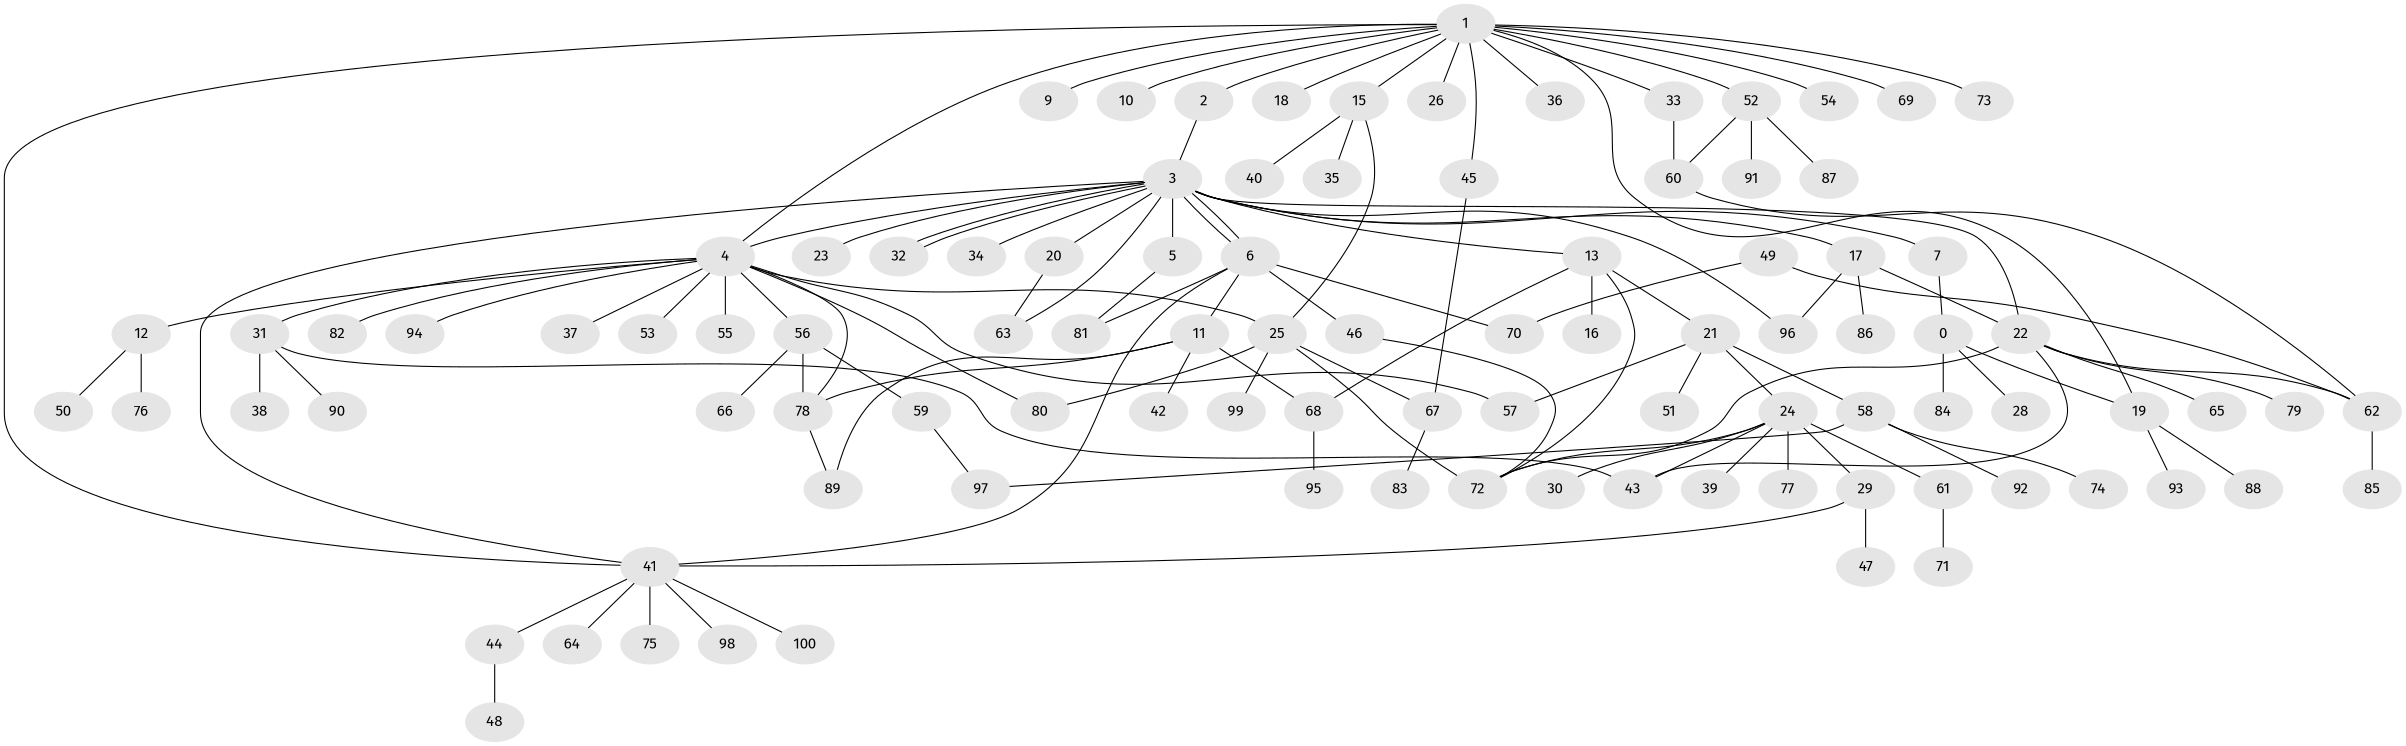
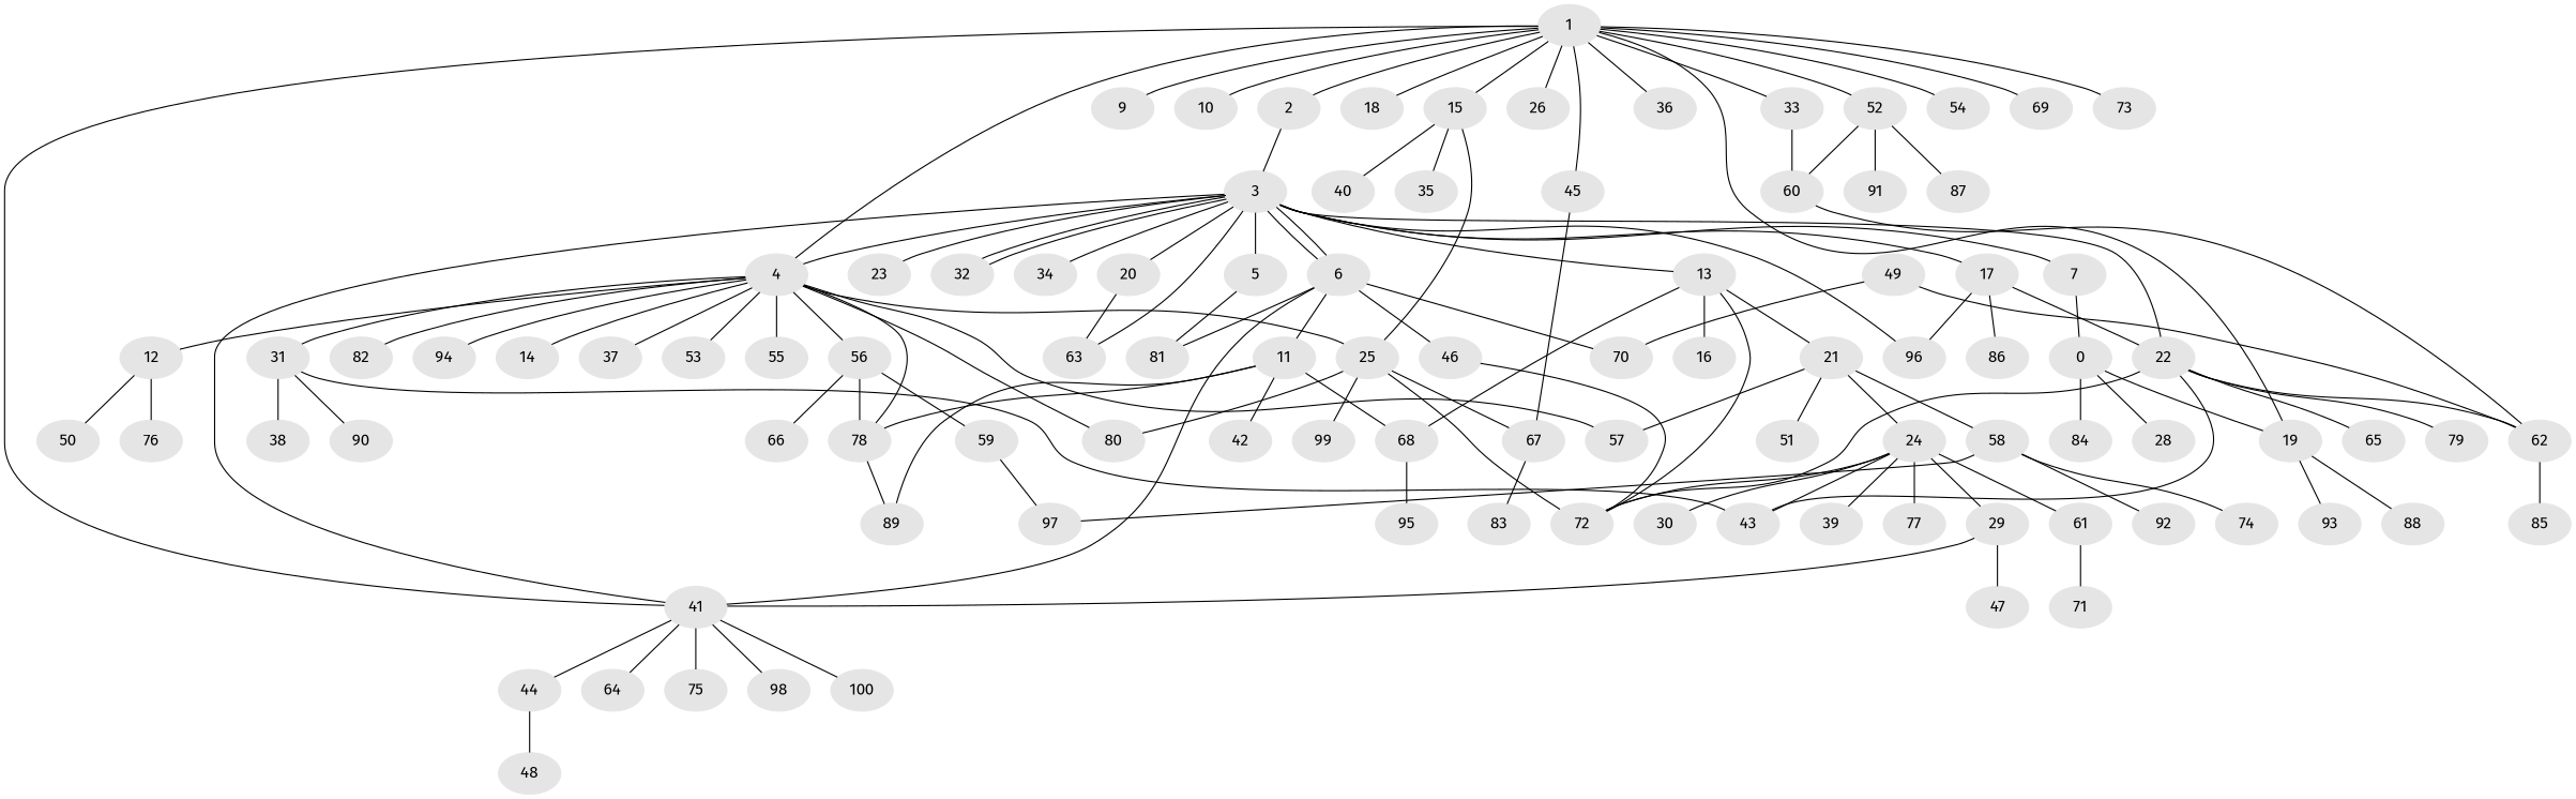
  graph {
    fontname="Fira Sans"
    node [color=gray90 fontname="Fira Sans" style=filled]
    edge [fontname="Fira Sans"]
    1
    2
    4
    9
    10
    15
    18
    19
    26
    33
    36
    41
    45
    52
    54
    69
    73
    3
    12
+   14
    25
    31
    37
    53
    55
    56
    57
    78
    80
    82
    94
    35
    40
    88
    93
    60
    44
    64
    75
    98
    100
    67
    87
    91
    5
    6
    7
    13
    17
    20
    22
    23
    32
    34
    63
    96
    81
    11
    46
    70
    n61 [label=0]
    68
    16
    21
    72
    86
    43
    62
    65
    79
    50
    76
    99
    38
    90
    59
    66
    89
    42
    28
    84
    95
    24
    51
    58
    29
    30
    39
    61
    77
    74
    92
    97
    85
    47
    71
    83
    49
    48
    1 -- 2
    1 -- 4
    1 -- 9
    1 -- 10
    1 -- 15
    1 -- 18
    1 -- 19
    1 -- 26
    1 -- 33
    1 -- 36
    1 -- 41
    1 -- 45
    1 -- 52
    1 -- 54
    1 -- 69
    1 -- 73
    2 -- 3
    4 -- 12
+   4 -- 14
    4 -- 25
    4 -- 31
    4 -- 37
    4 -- 53
    4 -- 55
    4 -- 56
    4 -- 57
    4 -- 78
    4 -- 80
    4 -- 82
    4 -- 94
    15 -- 25
    15 -- 35
    15 -- 40
    19 -- 88
    19 -- 93
    33 -- 60
    41 -- 44
    41 -- 64
    41 -- 75
    41 -- 98
    41 -- 100
    45 -- 67
    52 -- 60
    52 -- 87
    52 -- 91
    3 -- 4
    3 -- 41
    3 -- 5
    3 -- 6
    3 -- 6
    3 -- 7
    3 -- 13
    3 -- 17
    3 -- 20
    3 -- 22
    3 -- 23
    3 -- 32
    3 -- 32
    3 -- 34
    3 -- 63
    3 -- 96
    12 -- 50
    12 -- 76
    25 -- 80
    25 -- 67
    25 -- 72
    25 -- 99
    31 -- 43
    31 -- 38
    31 -- 90
    56 -- 78
    56 -- 59
    56 -- 66
    78 -- 89
    60 -- 62
    44 -- 48
    67 -- 83
    5 -- 81
    6 -- 41
    6 -- 81
    6 -- 11
    6 -- 46
    6 -- 70
    7 -- n61
    13 -- 68
    13 -- 16
    13 -- 21
    13 -- 72
    17 -- 22
    17 -- 96
    17 -- 86
    20 -- 63
    22 -- 72
    22 -- 43
    22 -- 62
    22 -- 65
    22 -- 79
    11 -- 78
    11 -- 68
    11 -- 89
    11 -- 42
    46 -- 72
    n61 -- 19
    n61 -- 28
    n61 -- 84
    68 -- 95
    21 -- 57
    21 -- 24
    21 -- 51
    21 -- 58
    62 -- 85
    59 -- 97
    24 -- 72
    24 -- 43
    24 -- 29
    24 -- 30
    24 -- 39
    24 -- 61
    24 -- 77
    58 -- 74
    58 -- 92
    58 -- 97
    29 -- 41
    29 -- 47
    61 -- 71
    49 -- 70
    49 -- 62
  }
